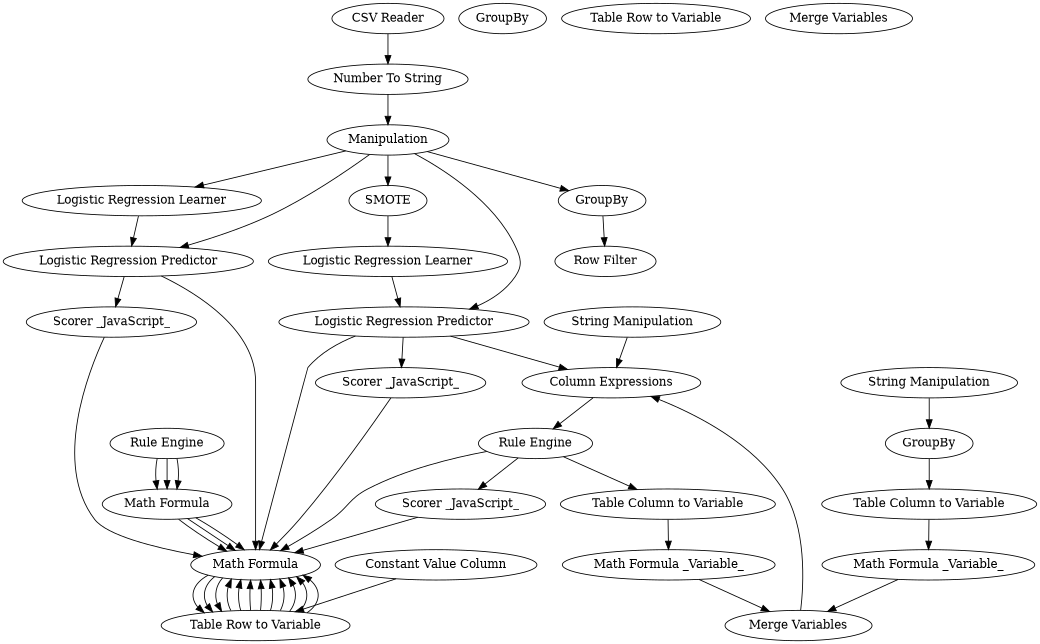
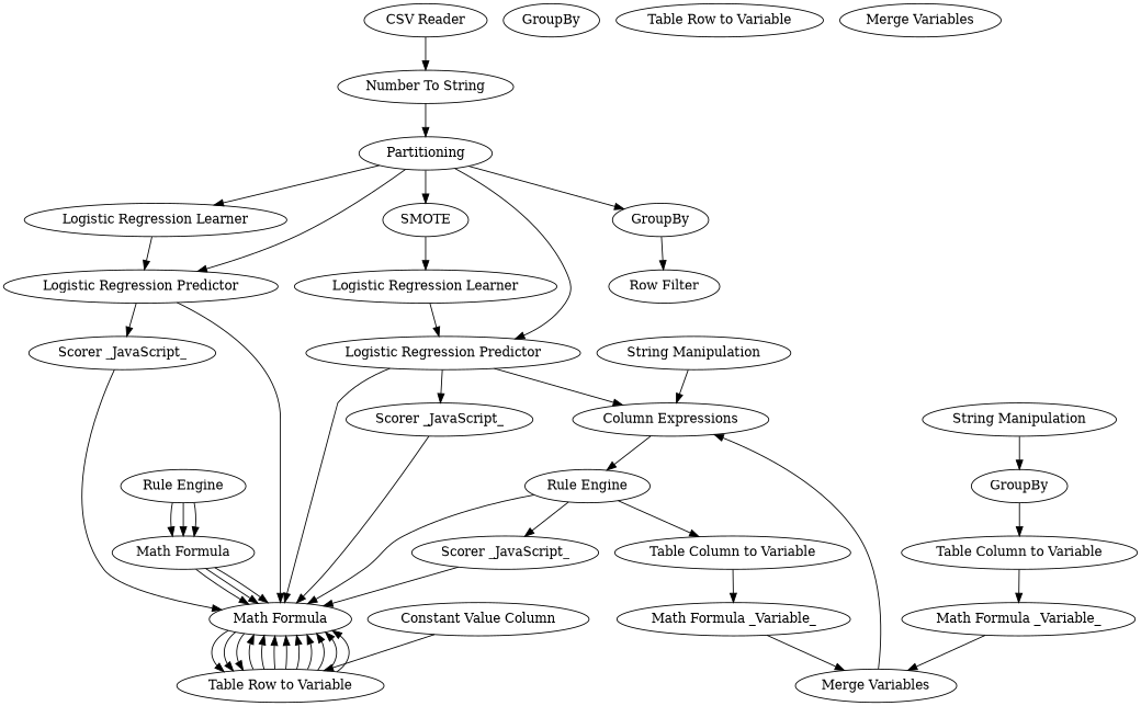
  digraph {
    rankdir=TB
    n1 [label="Number To String"]
-   n2 [label=Manipulation]
+   n2 [label=Partitioning]
    n3 [label=SMOTE]
    n4 [label="Logistic Regression Learner"]
    n5 [label="Logistic Regression Predictor"]
    n6 [label="Logistic Regression Predictor"]
    n7 [label=GroupBy]
    n8 [label="Logistic Regression Learner"]
    n9 [label="Scorer _JavaScript_"]
    n10 [label="Math Formula"]
    n11 [label="Scorer _JavaScript_"]
    n12 [label="Column Expressions"]
    n13 [label="Row Filter"]
    n14 [label="Table Row to Variable"]
    n15 [label="Scorer _JavaScript_"]
    n16 [label="String Manipulation"]
    n17 [label=GroupBy]
    n18 [label="Table Column to Variable"]
    n19 [label="Math Formula _Variable_"]
    n20 [label="Rule Engine"]
    n21 [label="Table Column to Variable"]
    n22 [label="Math Formula _Variable_"]
    n23 [label="Merge Variables"]
    n24 [label="String Manipulation"]
    n25 [label=GroupBy]
    n26 [label="Rule Engine"]
    n27 [label="Math Formula"]
    n28 [label="Table Row to Variable"]
    n29 [label="Merge Variables"]
    n30 [label="Constant Value Column"]
    n31 [label="CSV Reader"]
    n1 -> n2
    n2 -> n3
    n2 -> n4
    n2 -> n5
    n2 -> n6
    n2 -> n7
    n3 -> n8
    n4 -> n5
    n5 -> n9
    n5 -> n10
    n6 -> n10
    n6 -> n11
    n6 -> n12
    n7 -> n13
    n8 -> n6
    n9 -> n10
    n10 -> n14
    n10 -> n14
    n10 -> n14
    n11 -> n10
    n12 -> n20
    n14 -> n10
    n14 -> n10
    n14 -> n10
    n14 -> n10
    n14 -> n10
    n14 -> n10
    n14 -> n10
    n14 -> n10
    n14 -> n10
    n15 -> n10
    n16 -> n17
    n17 -> n18
    n18 -> n19
    n19 -> n23
    n20 -> n10
    n20 -> n15
    n20 -> n21
    n21 -> n22
    n22 -> n23
    n23 -> n12
    n24 -> n12
    n26 -> n27
    n26 -> n27
    n26 -> n27
    n27 -> n10
    n27 -> n10
    n27 -> n10
    n30 -> n14
    n31 -> n1
  }
